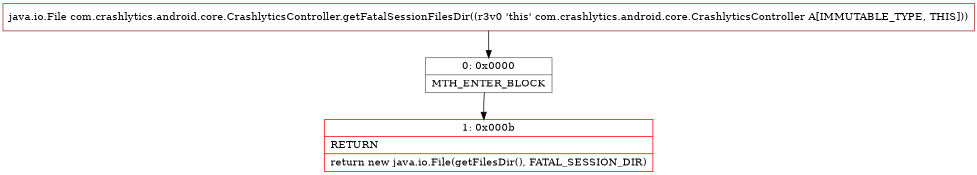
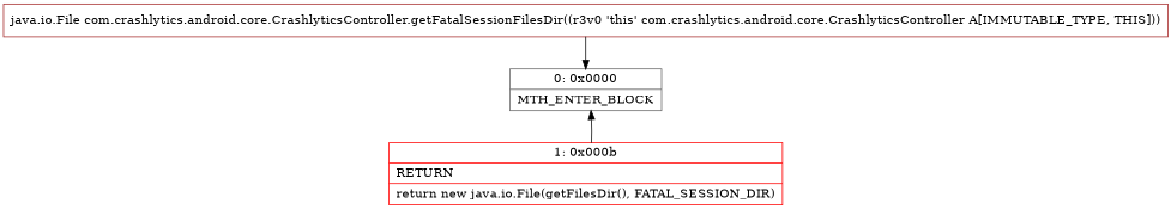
  digraph {
    node [shape=record]
    n1 [label="{0\:\ 0x0000|MTH_ENTER_BLOCK\l}" color=gray40]
    n2 [label="{1\:\ 0x000b|RETURN\l|return new java.io.File(getFilesDir(), FATAL_SESSION_DIR)\l}" color=red]
    n3 [label="{java.io.File com.crashlytics.android.core.CrashlyticsController.getFatalSessionFilesDir((r3v0 'this' com.crashlytics.android.core.CrashlyticsController A[IMMUTABLE_TYPE, THIS])) }" color=brown]
-   n1 -> n2
+   n2 -> n1
    n3 -> n1
  }
